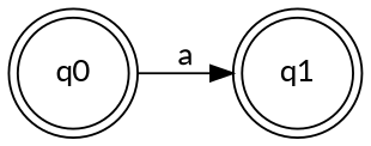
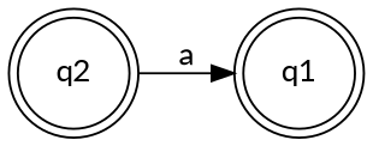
  digraph {
    rankdir=LR
    fontname=Lato
    node [shape=doublecircle fontname=Lato]
-   q0 [width=0.7]
+   q0 [width=0.7 label=q2]
    q1 [width=0.7]
    q0 -> q1 [label=a fontname=Lato]
  }
